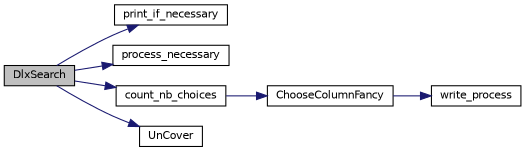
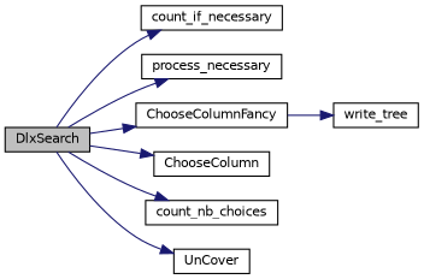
  digraph {
    rankdir=LR
    node [color=black fillcolor=white fontname=Helvetica fontsize=10 shape=record style=filled]
    edge [color=midnightblue fontname=Helvetica fontsize=10 labelfontname=Helvetica labelfontsize=10 style=solid]
    n1 [fillcolor=grey75 fontcolor=black height=0.2 label=DlxSearch width=0.4]
-   n2 [height=0.2 label=print_if_necessary width=0.4]
+   n2 [height=0.2 label=count_if_necessary width=0.4]
    n3 [height=0.2 label=process_necessary width=0.4]
    n4 [height=0.2 label=ChooseColumnFancy width=0.4]
+   n5 [height=0.2 label=ChooseColumn width=0.4]
    n6 [height=0.2 label=count_nb_choices width=0.4]
    n7 [height=0.2 label=UnCover width=0.4]
-   n8 [height=0.2 label=write_process width=0.4]
+   n8 [height=0.2 label=write_tree width=0.4]
    n1 -> n2
    n1 -> n3
-   n6 -> n4
+   n1 -> n4
+   n1 -> n5
    n1 -> n6
    n1 -> n7
    n4 -> n8
  }
